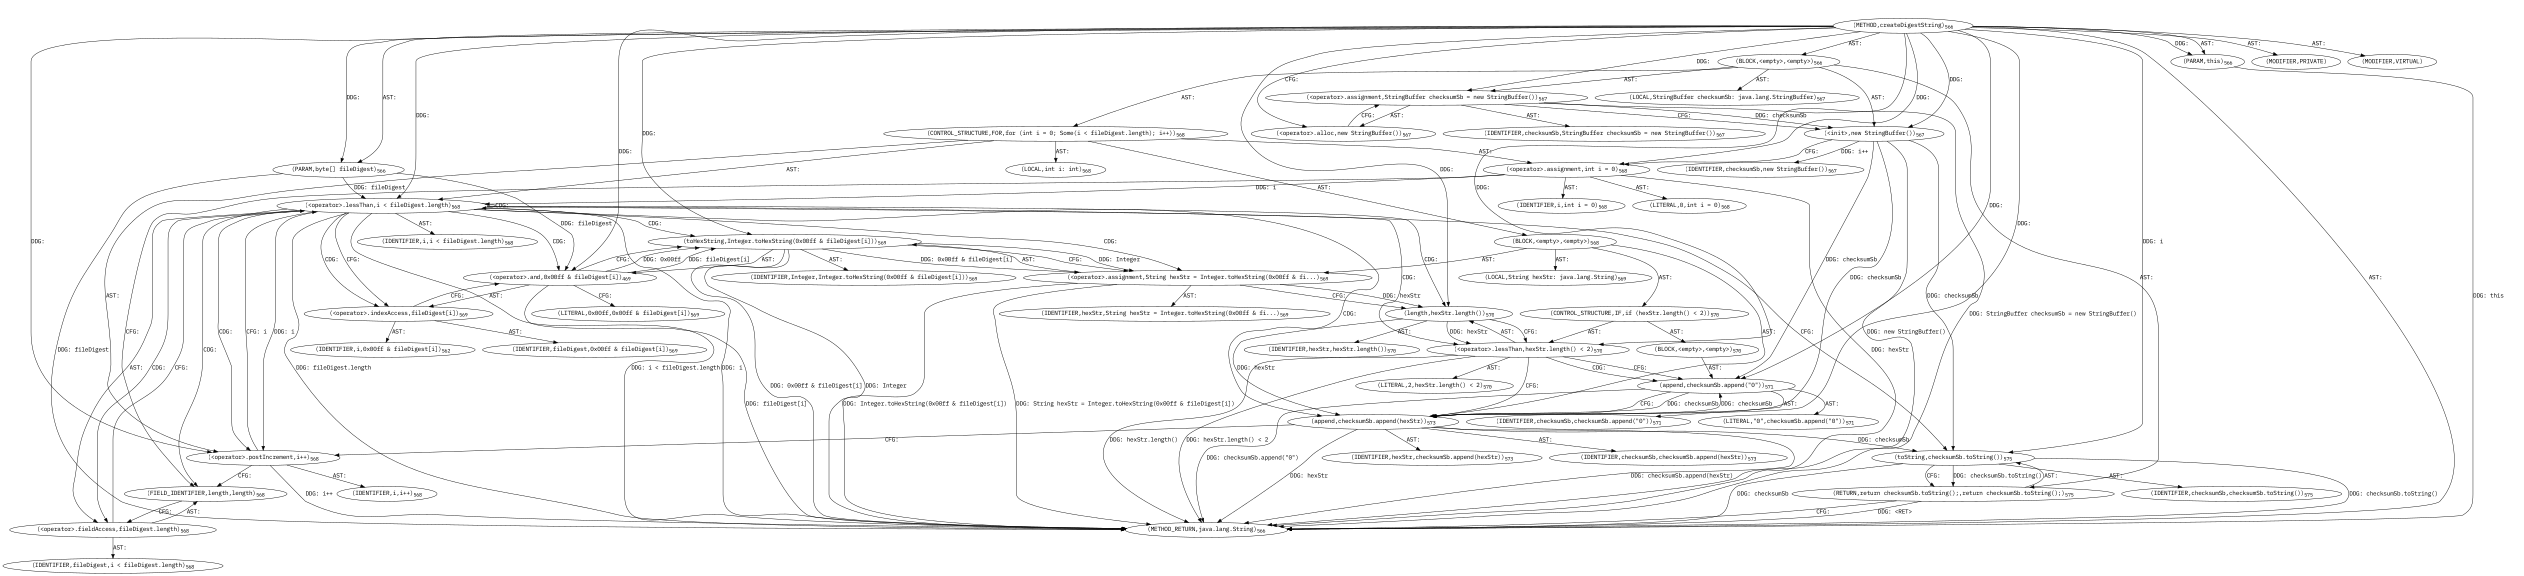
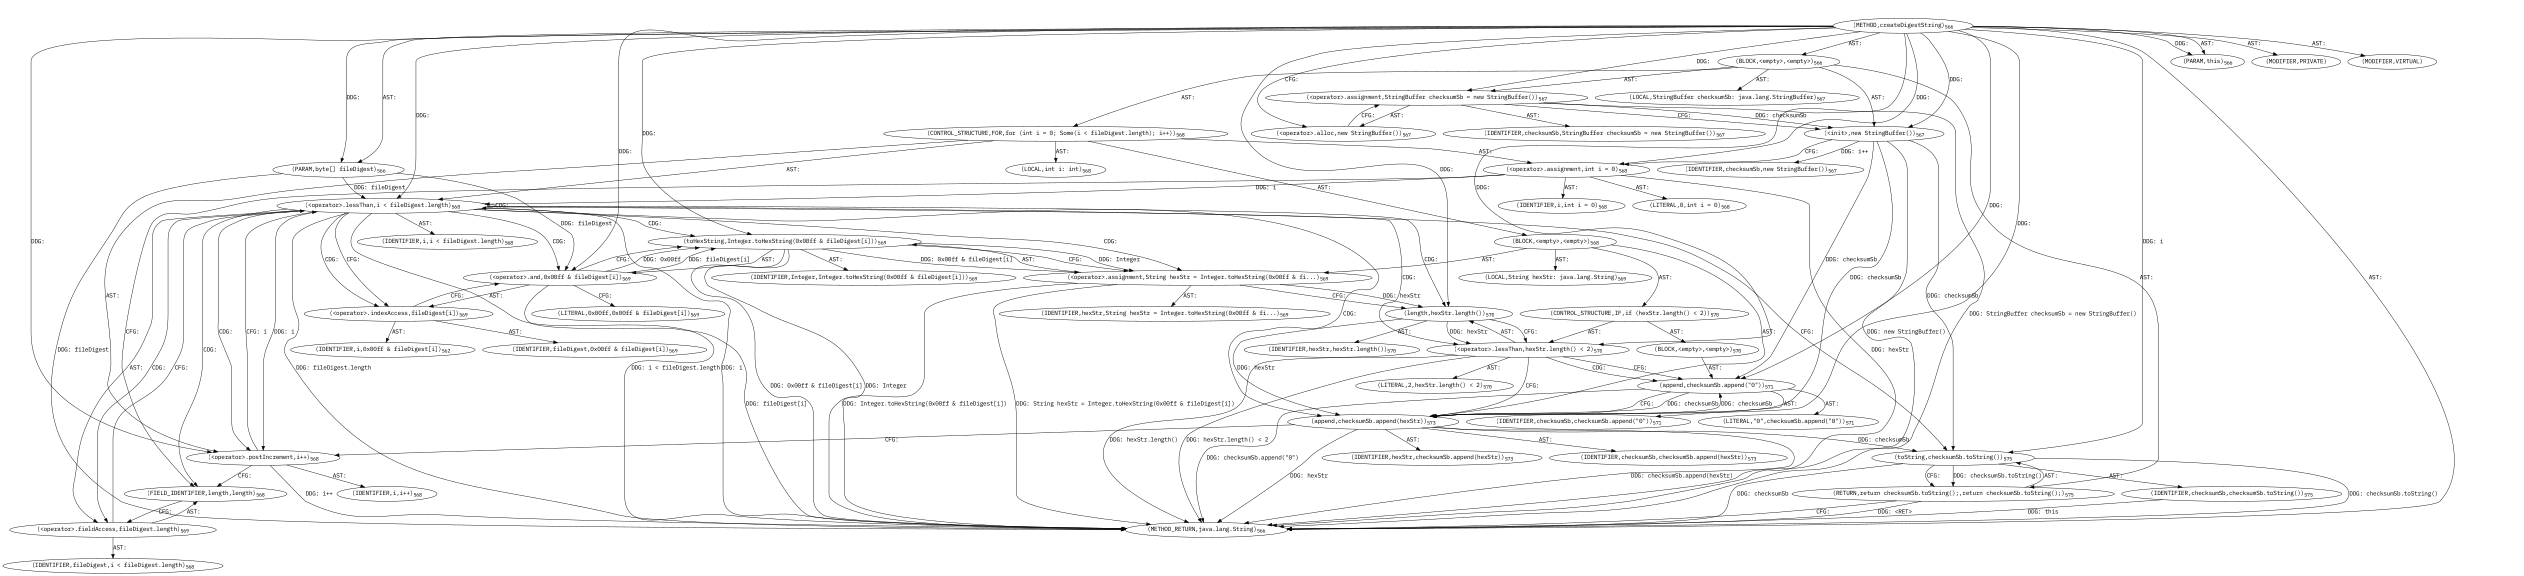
  digraph {
    fontname="IBM Plex Mono"
    node [fontname="IBM Plex Mono"]
    edge [fontname="IBM Plex Mono"]
    n1 [label=<(METHOD,createDigestString)<SUB>566</SUB>>]
    n2 [label=<(PARAM,this)<SUB>566</SUB>>]
    n3 [label=<(PARAM,byte[] fileDigest)<SUB>566</SUB>>]
    n4 [label=<(BLOCK,&lt;empty&gt;,&lt;empty&gt;)<SUB>566</SUB>>]
    n5 [label=<(&lt;operator&gt;.assignment,StringBuffer checksumSb = new StringBuffer())<SUB>567</SUB>>]
    n6 [label=<(&lt;operator&gt;.alloc,new StringBuffer())<SUB>567</SUB>>]
    n7 [label=<(&lt;init&gt;,new StringBuffer())<SUB>567</SUB>>]
    n8 [label=<(&lt;operator&gt;.assignment,int i = 0)<SUB>568</SUB>>]
    n9 [label=<(&lt;operator&gt;.lessThan,i &lt; fileDigest.length)<SUB>568</SUB>>]
    n10 [label=<(&lt;operator&gt;.postIncrement,i++)<SUB>568</SUB>>]
    n11 [label=<(toHexString,Integer.toHexString(0x00ff &amp; fileDigest[i]))<SUB>569</SUB>>]
-   n12 [label=<(&lt;operator&gt;.and,0x00ff &amp; fileDigest[i])<SUB>469</SUB>>]
+   n12 [label=<(&lt;operator&gt;.and,0x00ff &amp; fileDigest[i])<SUB>569</SUB>>]
    n13 [label=<(&lt;operator&gt;.lessThan,hexStr.length() &lt; 2)<SUB>570</SUB>>]
    n14 [label=<(length,hexStr.length())<SUB>570</SUB>>]
    n15 [label=<(append,checksumSb.append(&quot;0&quot;))<SUB>571</SUB>>]
    n16 [label=<(append,checksumSb.append(hexStr))<SUB>573</SUB>>]
    n17 [label=<(toString,checksumSb.toString())<SUB>575</SUB>>]
    n18 [label=<(MODIFIER,PRIVATE)>]
    n19 [label=<(MODIFIER,VIRTUAL)>]
    n20 [label=<(METHOD_RETURN,java.lang.String)<SUB>566</SUB>>]
    n21 [label=<(LOCAL,StringBuffer checksumSb: java.lang.StringBuffer)<SUB>567</SUB>>]
    n22 [label=<(CONTROL_STRUCTURE,FOR,for (int i = 0; Some(i &lt; fileDigest.length); i++))<SUB>568</SUB>>]
    n23 [label=<(RETURN,return checksumSb.toString();,return checksumSb.toString();)<SUB>575</SUB>>]
    n24 [label=<(IDENTIFIER,checksumSb,StringBuffer checksumSb = new StringBuffer())<SUB>567</SUB>>]
    n25 [label=<(IDENTIFIER,checksumSb,new StringBuffer())<SUB>567</SUB>>]
    n26 [label=<(IDENTIFIER,i,int i = 0)<SUB>568</SUB>>]
    n27 [label=<(LITERAL,0,int i = 0)<SUB>568</SUB>>]
    n28 [label=<(FIELD_IDENTIFIER,length,length)<SUB>568</SUB>>]
    n29 [label=<(IDENTIFIER,i,i &lt; fileDigest.length)<SUB>568</SUB>>]
-   n30 [label=<(&lt;operator&gt;.fieldAccess,fileDigest.length)<SUB>568</SUB>>]
+   n30 [label=<(&lt;operator&gt;.fieldAccess,fileDigest.length)<SUB>569</SUB>>]
    n31 [label=<(&lt;operator&gt;.assignment,String hexStr = Integer.toHexString(0x00ff &amp; fi...)<SUB>569</SUB>>]
    n32 [label=<(&lt;operator&gt;.indexAccess,fileDigest[i])<SUB>569</SUB>>]
    n33 [label=<(IDENTIFIER,i,i++)<SUB>568</SUB>>]
    n34 [label=<(IDENTIFIER,Integer,Integer.toHexString(0x00ff &amp; fileDigest[i]))<SUB>569</SUB>>]
    n35 [label=<(LITERAL,0x00ff,0x00ff &amp; fileDigest[i])<SUB>569</SUB>>]
    n36 [label=<(LITERAL,2,hexStr.length() &lt; 2)<SUB>570</SUB>>]
    n37 [label=<(IDENTIFIER,hexStr,hexStr.length())<SUB>570</SUB>>]
    n38 [label=<(IDENTIFIER,checksumSb,checksumSb.append(&quot;0&quot;))<SUB>571</SUB>>]
    n39 [label=<(LITERAL,&quot;0&quot;,checksumSb.append(&quot;0&quot;))<SUB>571</SUB>>]
    n40 [label=<(IDENTIFIER,checksumSb,checksumSb.append(hexStr))<SUB>573</SUB>>]
    n41 [label=<(IDENTIFIER,hexStr,checksumSb.append(hexStr))<SUB>573</SUB>>]
    n42 [label=<(IDENTIFIER,checksumSb,checksumSb.toString())<SUB>575</SUB>>]
    n43 [label=<(LOCAL,int i: int)<SUB>568</SUB>>]
    n44 [label=<(BLOCK,&lt;empty&gt;,&lt;empty&gt;)<SUB>568</SUB>>]
    n45 [label=<(LOCAL,String hexStr: java.lang.String)<SUB>569</SUB>>]
    n46 [label=<(CONTROL_STRUCTURE,IF,if (hexStr.length() &lt; 2))<SUB>570</SUB>>]
    n47 [label=<(IDENTIFIER,fileDigest,i &lt; fileDigest.length)<SUB>568</SUB>>]
    n48 [label=<(IDENTIFIER,hexStr,String hexStr = Integer.toHexString(0x00ff &amp; fi...)<SUB>569</SUB>>]
    n49 [label=<(IDENTIFIER,fileDigest,0x00ff &amp; fileDigest[i])<SUB>569</SUB>>]
    n50 [label=<(IDENTIFIER,i,0x00ff &amp; fileDigest[i])<SUB>562</SUB>>]
    n51 [label=<(BLOCK,&lt;empty&gt;,&lt;empty&gt;)<SUB>570</SUB>>]
    n1 -> n2 [label="AST: "]
    n1 -> n2 [label="DDG: "]
    n1 -> n3 [label="AST: "]
    n1 -> n3 [label="DDG: "]
    n1 -> n4 [label="AST: "]
    n1 -> n5 [label="DDG: "]
    n1 -> n6 [label="CFG: "]
    n1 -> n7 [label="DDG: "]
    n1 -> n8 [label="DDG: "]
    n1 -> n9 [label="DDG: "]
    n1 -> n10 [label="DDG: "]
    n1 -> n11 [label="DDG: "]
    n1 -> n12 [label="DDG: "]
    n1 -> n13 [label="DDG: "]
    n1 -> n14 [label="DDG: "]
    n1 -> n15 [label="DDG: "]
    n1 -> n16 [label="DDG: "]
    n1 -> n17 [label="DDG: i"]
    n1 -> n18 [label="AST: "]
    n1 -> n19 [label="AST: "]
    n1 -> n20 [label="AST: "]
-   n2 -> n20 [label="DDG: this"]
+   n42 -> n20 [label="DDG: this"]
    n3 -> n9 [label="DDG: fileDigest"]
    n3 -> n12 [label="DDG: fileDigest"]
    n3 -> n20 [label="DDG: fileDigest"]
    n4 -> n5 [label="AST: "]
    n4 -> n7 [label="AST: "]
    n4 -> n21 [label="AST: "]
    n4 -> n22 [label="AST: "]
    n4 -> n23 [label="AST: "]
    n5 -> n6 [label="AST: "]
    n5 -> n7 [label="CFG: "]
    n5 -> n7 [label="DDG: checksumSb"]
    n5 -> n20 [label="DDG: StringBuffer checksumSb = new StringBuffer()"]
    n5 -> n24 [label="AST: "]
    n6 -> n5 [label="CFG: "]
    n7 -> n8 [label="CFG: "]
    n7 -> n15 [label="DDG: checksumSb"]
    n7 -> n16 [label="DDG: checksumSb"]
    n7 -> n17 [label="DDG: checksumSb"]
    n7 -> n20 [label="DDG: new StringBuffer()"]
    n7 -> n25 [label="DDG: i++"]
    n8 -> n9 [label="DDG: i"]
    n8 -> n20 [label="DDG: hexStr"]
    n8 -> n26 [label="AST: "]
    n8 -> n27 [label="AST: "]
    n8 -> n28 [label="CFG: "]
    n9 -> n9 [label="CDG: "]
    n9 -> n10 [label="DDG: i"]
    n9 -> n10 [label="CDG: "]
    n9 -> n11 [label="CDG: "]
    n9 -> n12 [label="CDG: "]
    n9 -> n13 [label="CDG: "]
    n9 -> n14 [label="CDG: "]
    n9 -> n16 [label="CDG: "]
    n9 -> n17 [label="CFG: "]
    n9 -> n20 [label="DDG: i"]
    n9 -> n20 [label="DDG: fileDigest.length"]
    n9 -> n20 [label="DDG: i &lt; fileDigest.length"]
    n9 -> n28 [label="CDG: "]
    n9 -> n29 [label="AST: "]
    n9 -> n30 [label="AST: "]
    n9 -> n30 [label="CDG: "]
    n9 -> n31 [label="CDG: "]
    n9 -> n32 [label="CFG: "]
    n9 -> n32 [label="CDG: "]
    n10 -> n9 [label="CFG: i"]
    n10 -> n20 [label="DDG: i++"]
    n10 -> n28 [label="CFG: "]
    n10 -> n33 [label="AST: "]
    n11 -> n12 [label="AST: "]
    n11 -> n20 [label="DDG: 0x00ff &amp; fileDigest[i]"]
    n11 -> n20 [label="DDG: Integer"]
    n11 -> n31 [label="CFG: "]
    n11 -> n31 [label="DDG: Integer"]
    n11 -> n31 [label="DDG: 0x00ff &amp; fileDigest[i]"]
    n11 -> n34 [label="AST: "]
    n12 -> n11 [label="CFG: "]
    n12 -> n11 [label="DDG: 0x00ff"]
    n12 -> n11 [label="DDG: fileDigest[i]"]
    n12 -> n20 [label="DDG: fileDigest[i]"]
    n12 -> n32 [label="AST: "]
    n12 -> n35 [label="CFG: "]
    n13 -> n14 [label="AST: "]
    n13 -> n15 [label="CFG: "]
    n13 -> n15 [label="CDG: "]
    n13 -> n16 [label="CFG: "]
    n13 -> n20 [label="DDG: hexStr.length()"]
    n13 -> n20 [label="DDG: hexStr.length() &lt; 2"]
    n13 -> n36 [label="AST: "]
    n14 -> n13 [label="CFG: "]
    n14 -> n13 [label="DDG: hexStr"]
    n14 -> n16 [label="DDG: hexStr"]
    n14 -> n37 [label="AST: "]
    n15 -> n16 [label="CFG: "]
    n15 -> n16 [label="DDG: checksumSb"]
    n15 -> n20 [label="DDG: checksumSb.append(&quot;0&quot;)"]
    n15 -> n38 [label="AST: "]
    n15 -> n39 [label="AST: "]
    n16 -> n10 [label="CFG: "]
    n16 -> n15 [label="DDG: checksumSb"]
    n16 -> n17 [label="DDG: checksumSb"]
    n16 -> n20 [label="DDG: hexStr"]
    n16 -> n20 [label="DDG: checksumSb.append(hexStr)"]
    n16 -> n40 [label="AST: "]
    n16 -> n41 [label="AST: "]
    n17 -> n20 [label="DDG: checksumSb"]
    n17 -> n20 [label="DDG: checksumSb.toString()"]
    n17 -> n23 [label="CFG: "]
    n17 -> n23 [label="DDG: checksumSb.toString()"]
    n17 -> n42 [label="AST: "]
    n22 -> n8 [label="AST: "]
    n22 -> n9 [label="AST: "]
    n22 -> n10 [label="AST: "]
    n22 -> n43 [label="AST: "]
    n22 -> n44 [label="AST: "]
    n23 -> n17 [label="AST: "]
    n23 -> n20 [label="CFG: "]
    n23 -> n20 [label="DDG: &lt;RET&gt;"]
    n28 -> n30 [label="CFG: "]
    n30 -> n9 [label="CFG: "]
    n30 -> n28 [label="AST: "]
    n30 -> n47 [label="AST: "]
    n31 -> n11 [label="AST: "]
    n31 -> n14 [label="CFG: "]
    n31 -> n14 [label="DDG: hexStr"]
    n31 -> n20 [label="DDG: Integer.toHexString(0x00ff &amp; fileDigest[i])"]
    n31 -> n20 [label="DDG: String hexStr = Integer.toHexString(0x00ff &amp; fileDigest[i])"]
    n31 -> n48 [label="AST: "]
    n32 -> n12 [label="CFG: "]
    n32 -> n49 [label="AST: "]
    n32 -> n50 [label="AST: "]
    n44 -> n16 [label="AST: "]
    n44 -> n31 [label="AST: "]
    n44 -> n45 [label="AST: "]
    n44 -> n46 [label="AST: "]
    n46 -> n13 [label="AST: "]
    n46 -> n51 [label="AST: "]
    n51 -> n15 [label="AST: "]
  }
